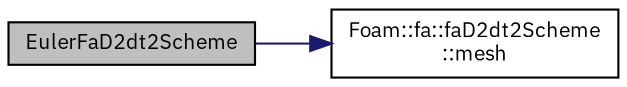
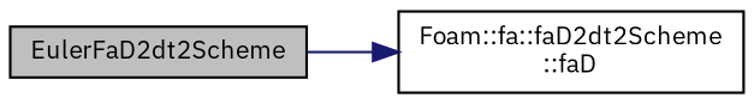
  digraph {
    rankdir=LR
    fontname="IBM Plex Sans"
    node [color=black fontname="IBM Plex Sans" fontsize=10 shape=record]
    n1 [fillcolor=grey75 fontcolor=black height=0.2 label=EulerFaD2dt2Scheme style=filled width=0.4]
-   n2 [height=0.2 label="Foam::fa::faD2dt2Scheme\l::mesh" width=0.4]
+   n2 [height=0.2 label="Foam::fa::faD2dt2Scheme\l::faD" width=0.4]
    n1 -> n2 [color=midnightblue fontname="IBM Plex Sans" fontsize=10 labelfontname=Helvetica labelfontsize=10 style=solid]
  }
